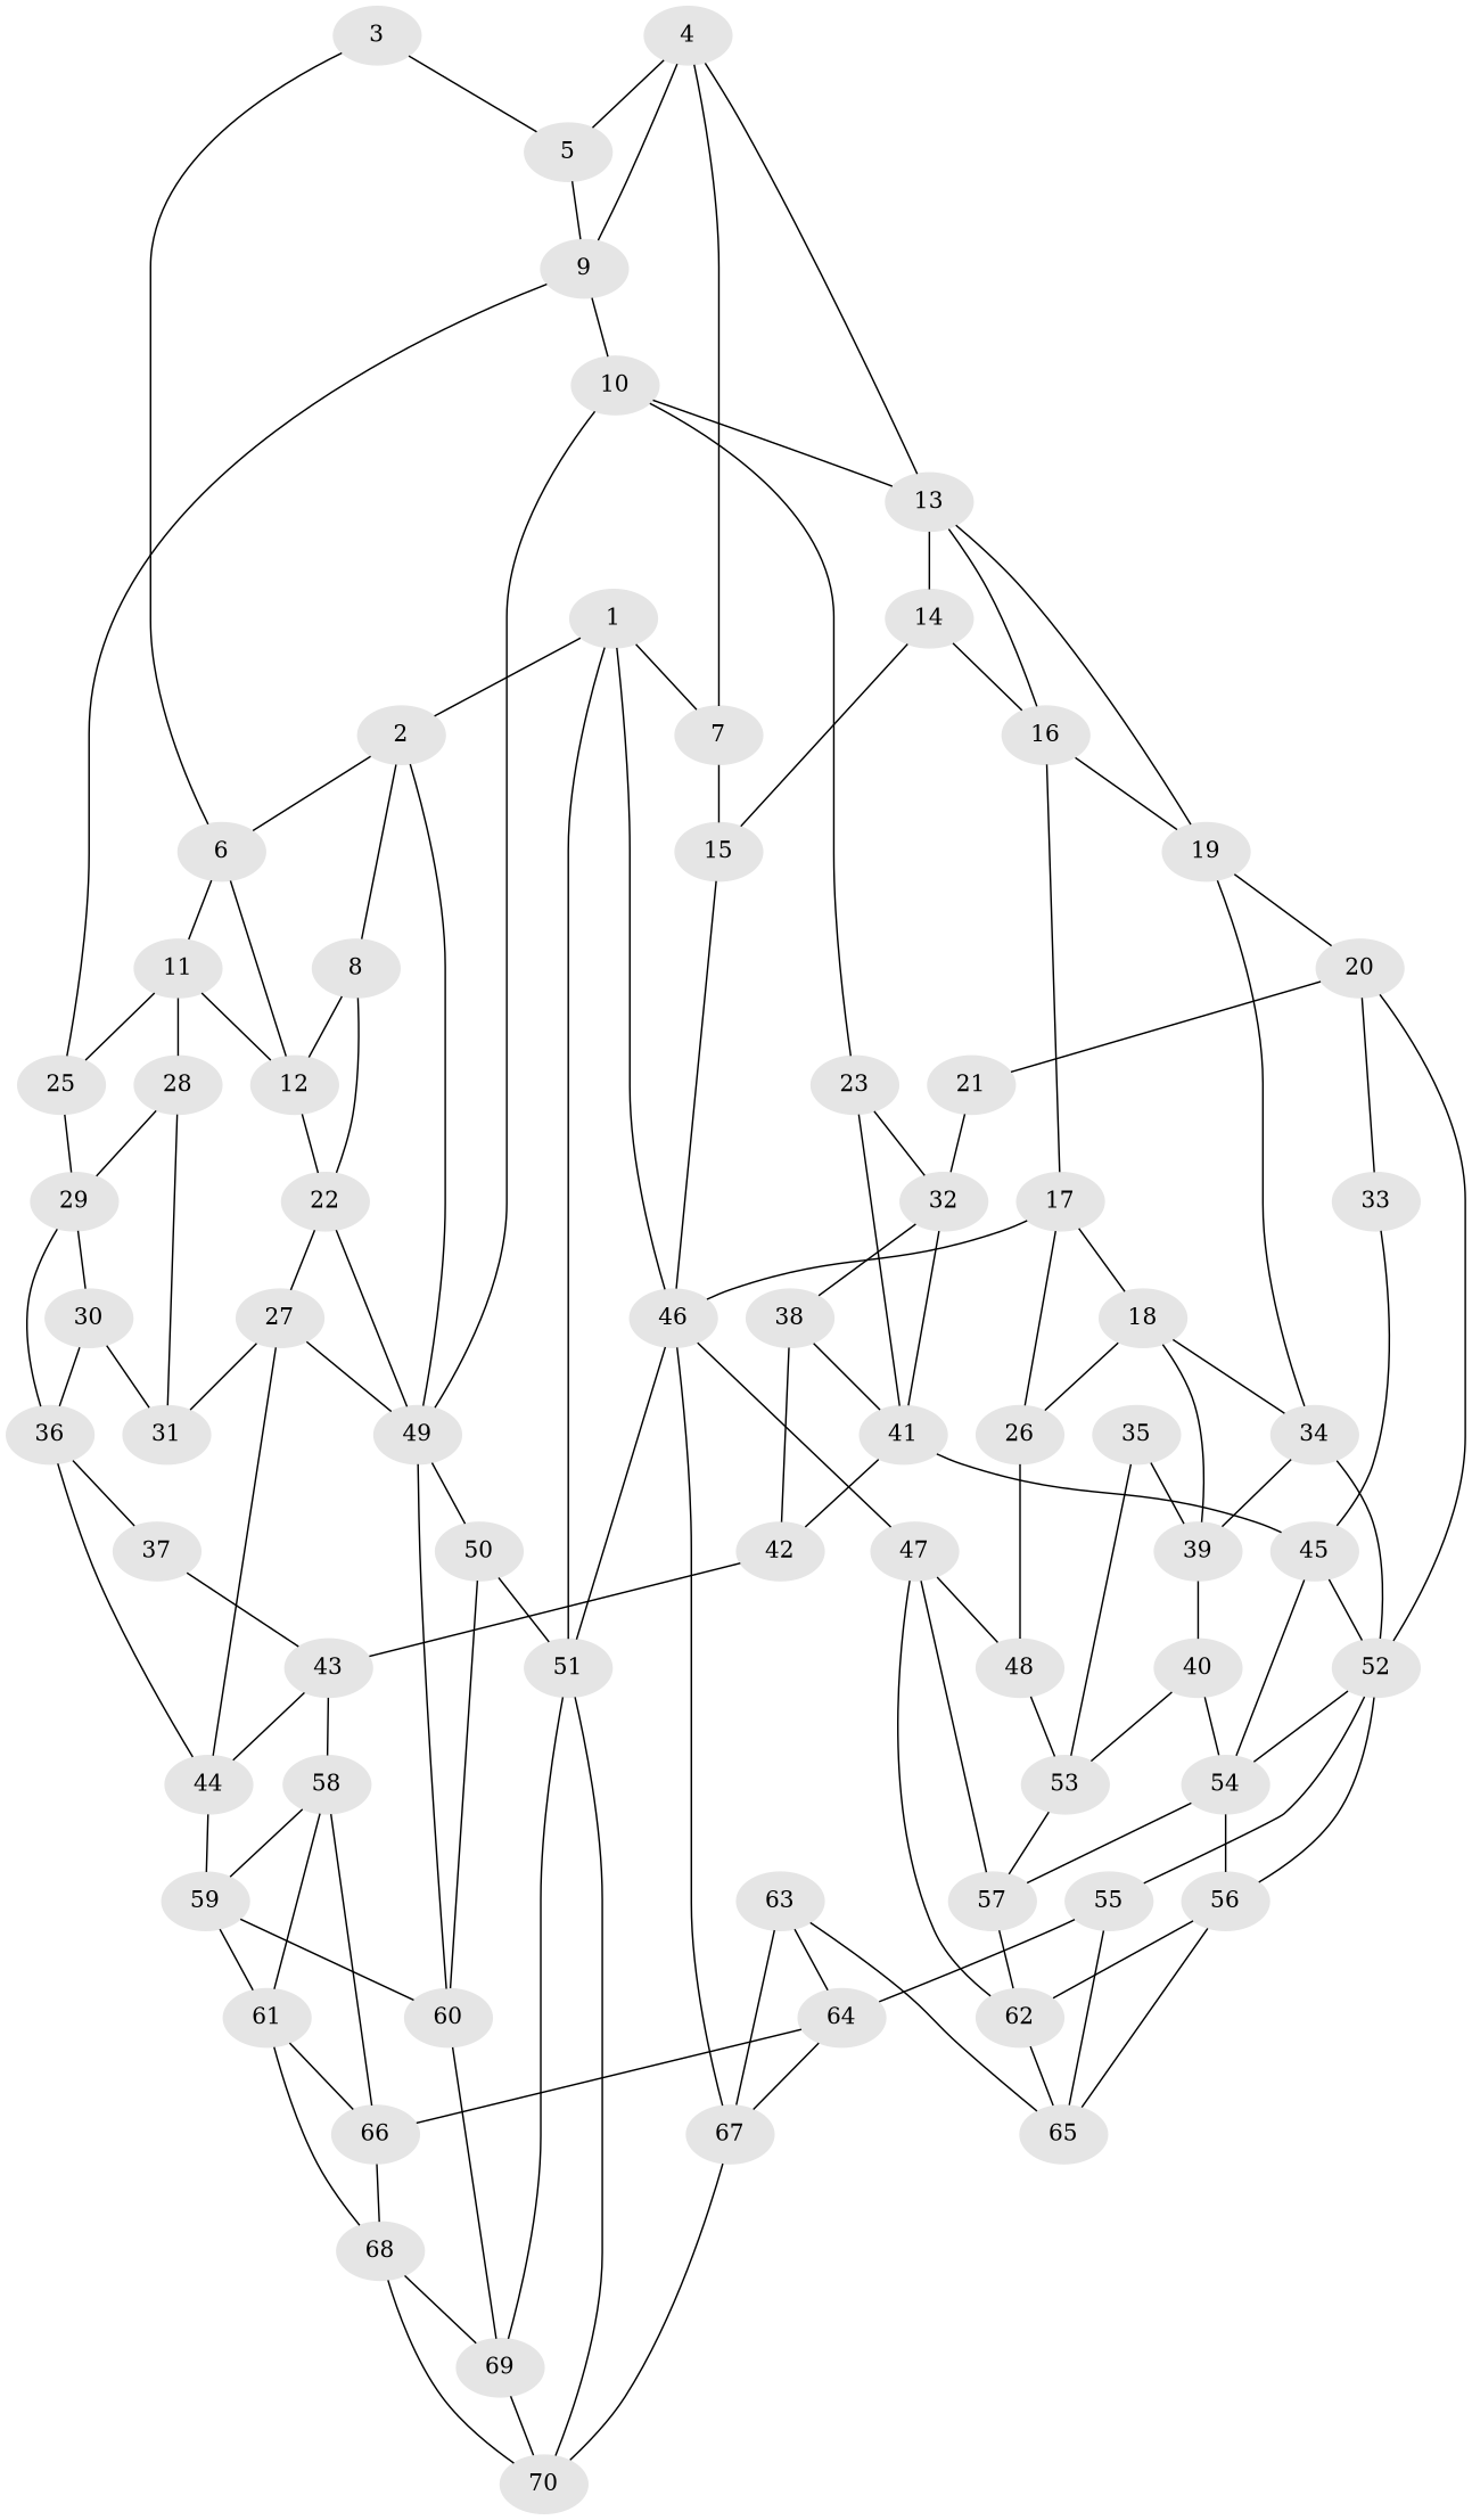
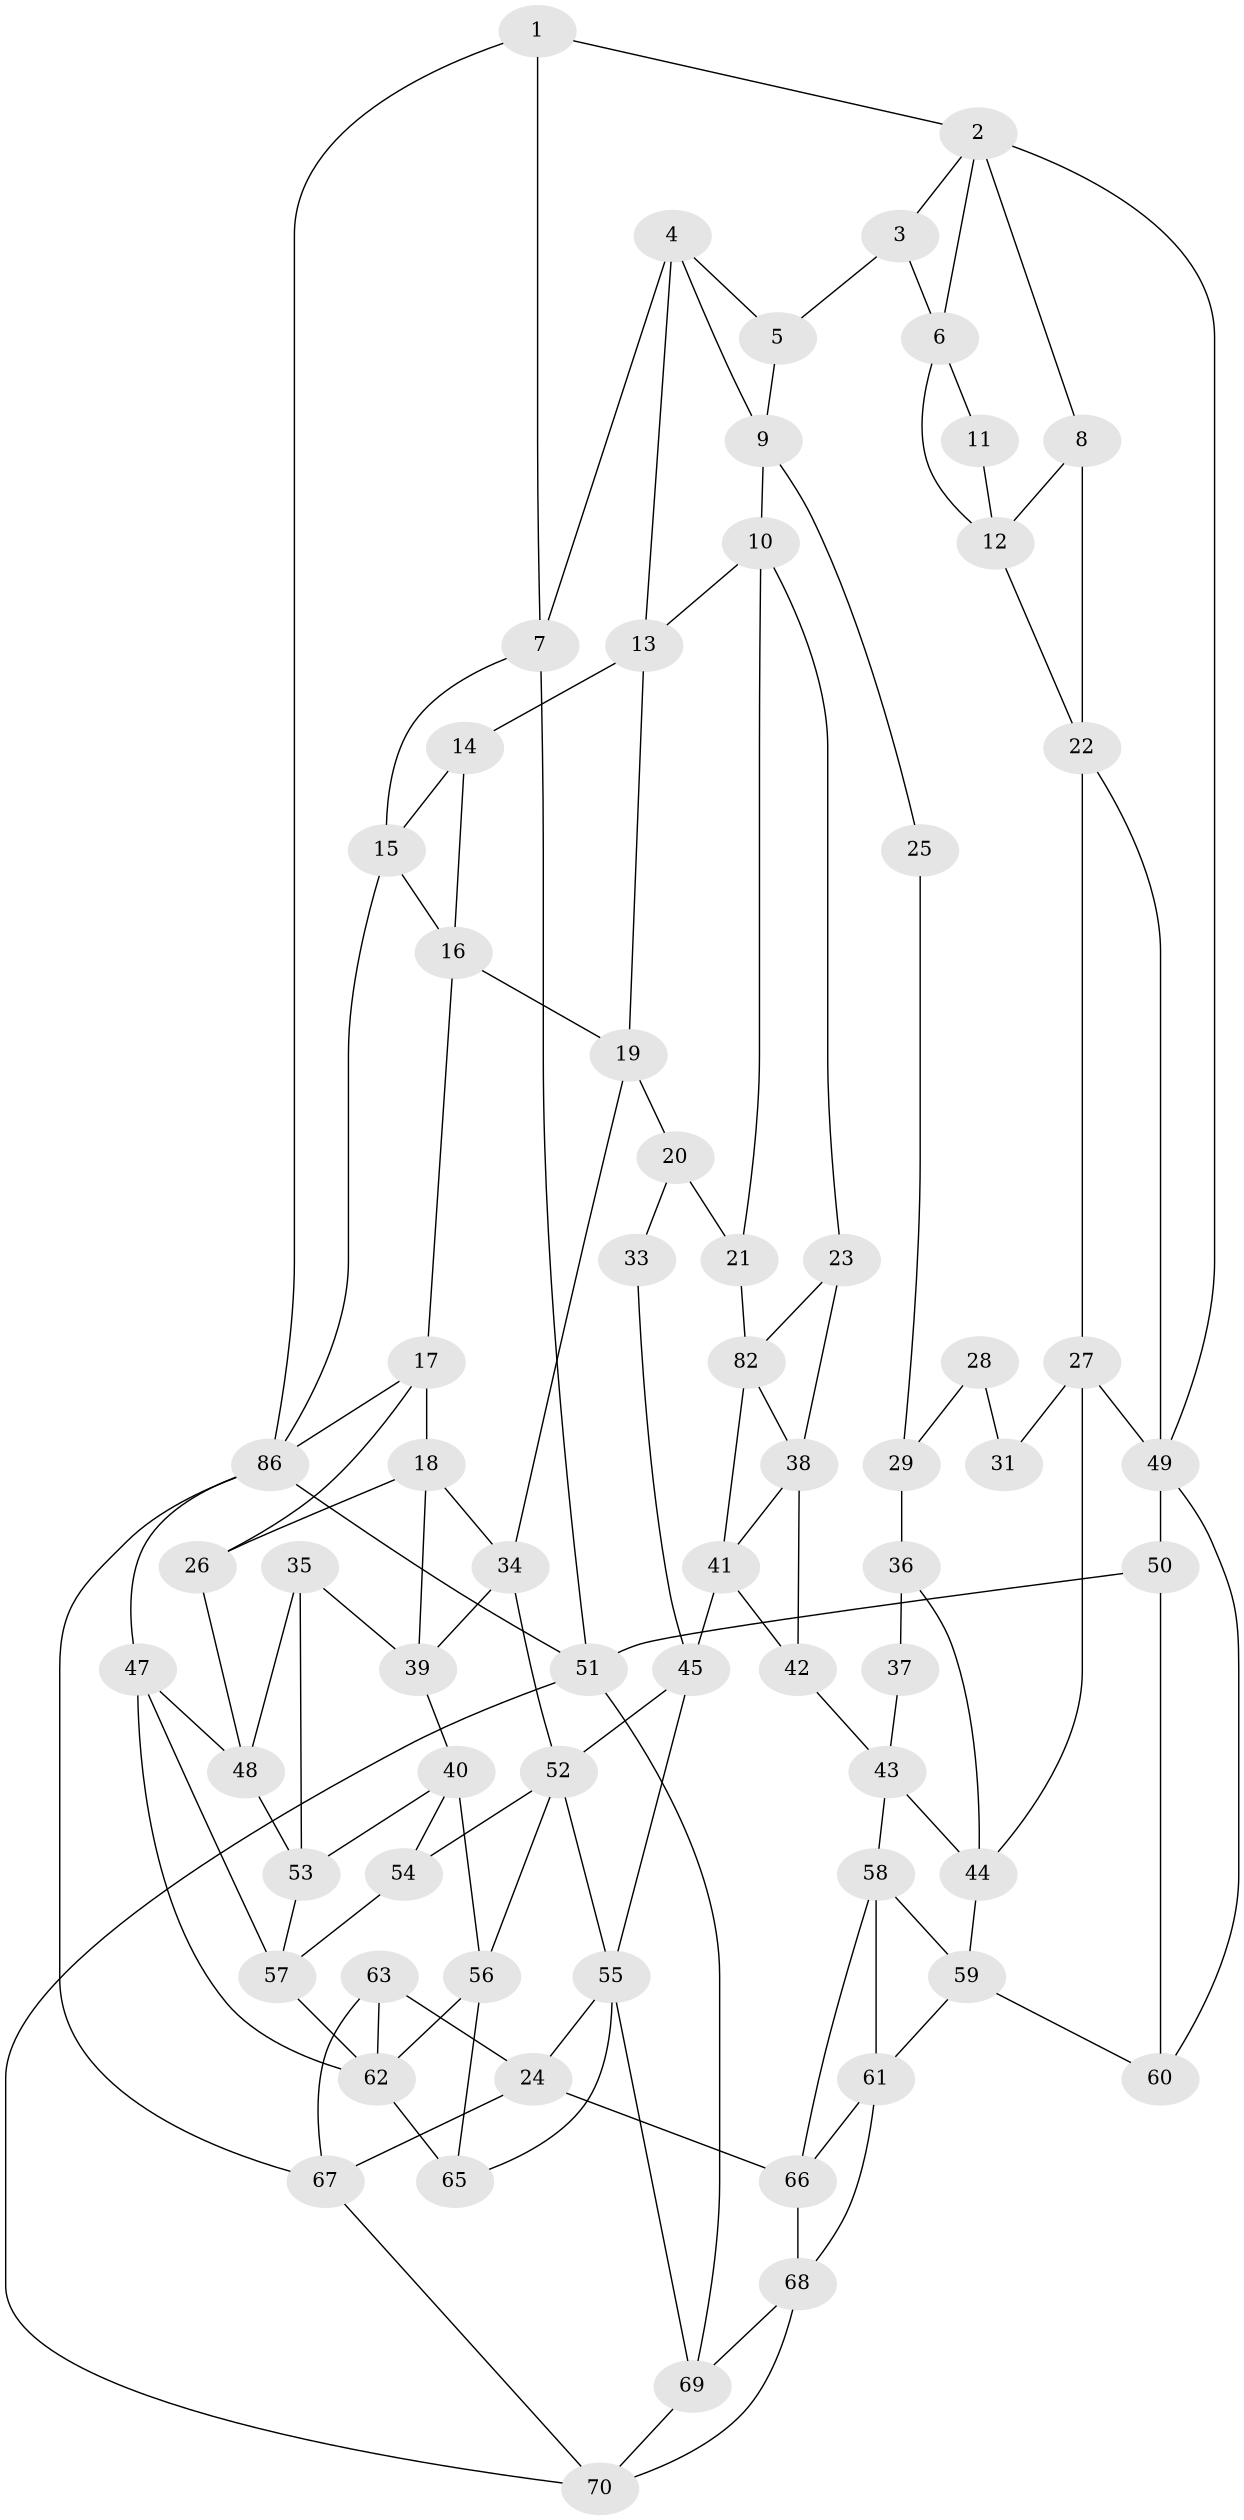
  graph {
    node [color=gray90 style=filled]
    edge [weight=1.0]
    1
    2
    7
-   46
+   46 [label=86]
    51
    3
    8
    49
    6
    15
    47
    67
    69
    70
    5
    12
    22
    50
    60
    9
    11
    4
    13
    10
    25
    14
    19
    28
    16
    27
    21
    23
    29
-   32
+   32 [label=82]
    38
    31
    34
    20
    17
    18
    26
    39
    48
    52
    40
    33
    45
    54
    55
    56
    41
    44
    42
    37
    43
-   30
    36
    53
    59
    35
    57
    58
    61
    66
-   64
+   64 [label=24]
    65
    62
    68
    63
    1 -- 2
    1 -- 7
    1 -- 46
-   1 -- 51
+   7 -- 51
+   2 -- 3
    2 -- 8
    2 -- 49
    2 -- 6
    7 -- 15
    46 -- 51
    46 -- 47
    46 -- 67
    51 -- 69
    51 -- 70
    3 -- 6
    3 -- 5
    8 -- 12
    8 -- 22
    49 -- 50
    49 -- 60
    6 -- 12
    6 -- 11
    15 -- 46
-   13 -- 16
+   15 -- 16
    47 -- 48
    47 -- 57
    47 -- 62
    67 -- 70
    69 -- 70
    5 -- 9
    12 -- 22
    22 -- 49
    22 -- 27
    50 -- 51
    50 -- 60
-   60 -- 69
+   55 -- 69
    9 -- 10
    9 -- 25
    11 -- 12
-   11 -- 25
-   11 -- 28
    4 -- 7
    4 -- 5
    4 -- 9
    4 -- 13
    13 -- 14
    13 -- 19
    10 -- 13
-   10 -- 49
+   10 -- 21
    10 -- 23
    25 -- 29
    14 -- 15
    14 -- 16
    19 -- 34
    19 -- 20
    28 -- 29
    28 -- 31
    16 -- 19
    16 -- 17
    27 -- 49
    27 -- 31
    27 -- 44
    21 -- 32
    23 -- 32
-   23 -- 41
-   29 -- 30
+   23 -- 38
    29 -- 36
    32 -- 38
    32 -- 41
    38 -- 41
    38 -- 42
    34 -- 39
    34 -- 52
    20 -- 21
-   20 -- 52
    20 -- 33
    17 -- 46
    17 -- 18
    17 -- 26
    18 -- 34
    18 -- 26
    18 -- 39
    26 -- 48
    39 -- 40
    48 -- 53
    52 -- 54
    52 -- 55
    52 -- 56
    40 -- 54
    40 -- 53
    33 -- 45
    45 -- 52
-   45 -- 54
-   54 -- 56
+   45 -- 55
+   40 -- 56
    54 -- 57
    55 -- 64
    55 -- 65
    56 -- 65
    56 -- 62
    41 -- 45
    41 -- 42
    44 -- 59
    42 -- 43
    37 -- 43
    43 -- 44
    43 -- 58
-   30 -- 31
-   30 -- 36
    36 -- 44
    36 -- 37
    53 -- 57
    59 -- 60
    59 -- 61
    35 -- 39
+   35 -- 48
    35 -- 53
    57 -- 62
    58 -- 59
    58 -- 61
    58 -- 66
    61 -- 66
    61 -- 68
    66 -- 68
    64 -- 67
    64 -- 66
    62 -- 65
    68 -- 69
    68 -- 70
    63 -- 67
    63 -- 64
-   63 -- 65
+   63 -- 62
  }
